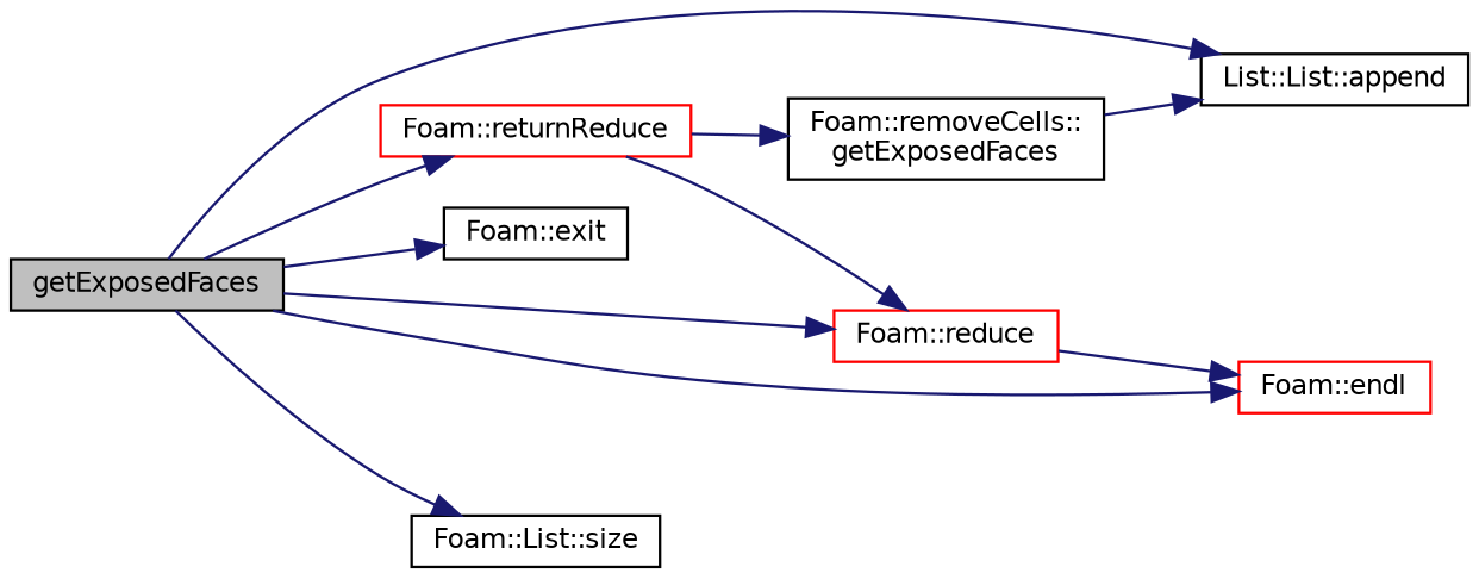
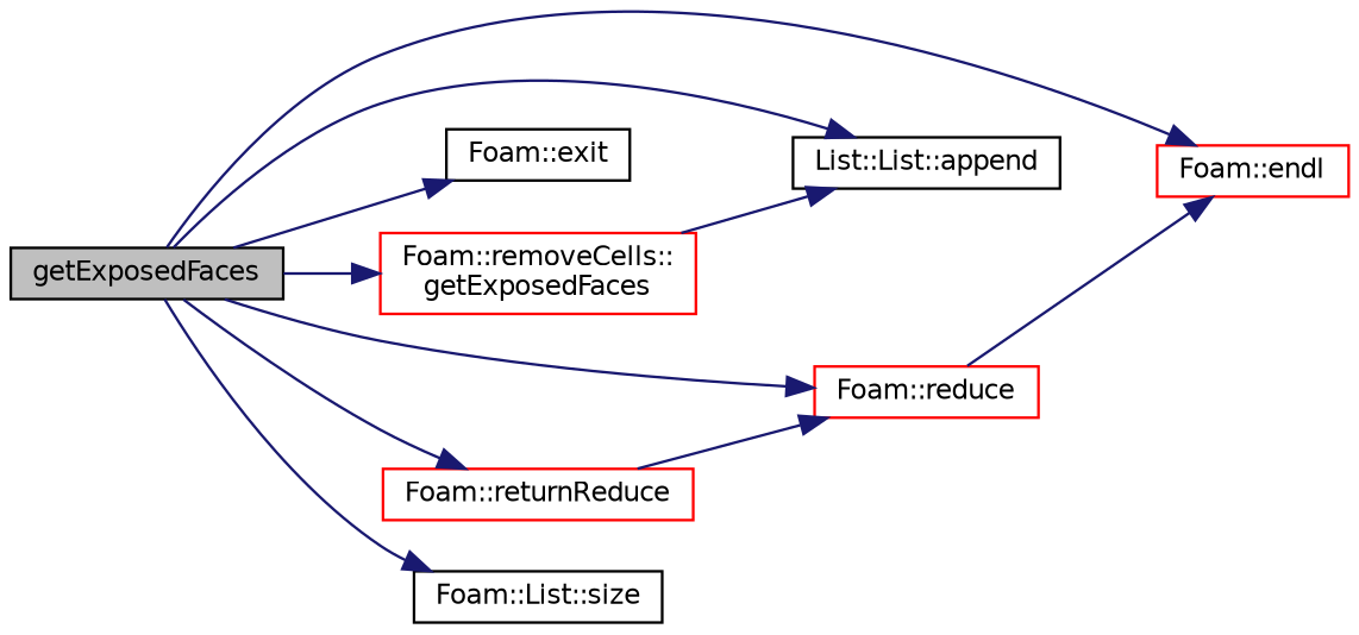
  digraph {
    rankdir=LR
    node [color=black fontname=Helvetica fontsize=10 shape=record]
    edge [color=midnightblue fontname=Helvetica fontsize=10 labelfontname=Helvetica labelfontsize=10 style=solid]
    n1 [fillcolor=grey75 fontcolor=black height=0.2 label=getExposedFaces style=filled width=0.4]
    n2 [height=0.2 label="List::List::append" width=0.4]
    n3 [color=red height=0.2 label="Foam::endl" width=0.4]
    n4 [height=0.2 label="Foam::exit" width=0.4]
-   n5 [height=0.2 label="Foam::removeCells::\lgetExposedFaces" width=0.4]
+   n5 [color=red height=0.2 label="Foam::removeCells::\lgetExposedFaces" width=0.4]
    n6 [color=red height=0.2 label="Foam::reduce" width=0.4]
    n7 [color=red height=0.2 label="Foam::returnReduce" width=0.4]
    n8 [height=0.2 label="Foam::List::size" width=0.4]
    n1 -> n2
    n1 -> n3
    n1 -> n4
-   n7 -> n5
+   n1 -> n5
    n1 -> n6
    n1 -> n7
    n1 -> n8
    n5 -> n2
    n6 -> n3
    n7 -> n6
  }
